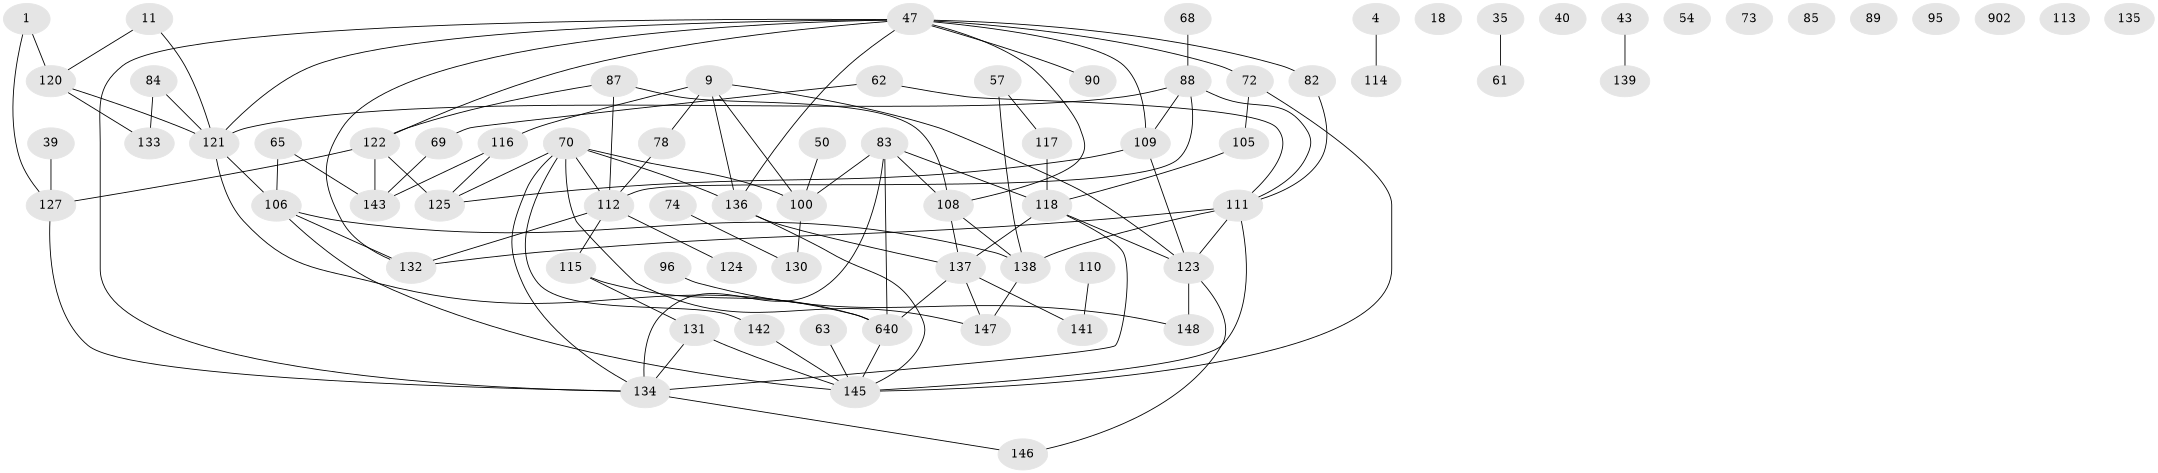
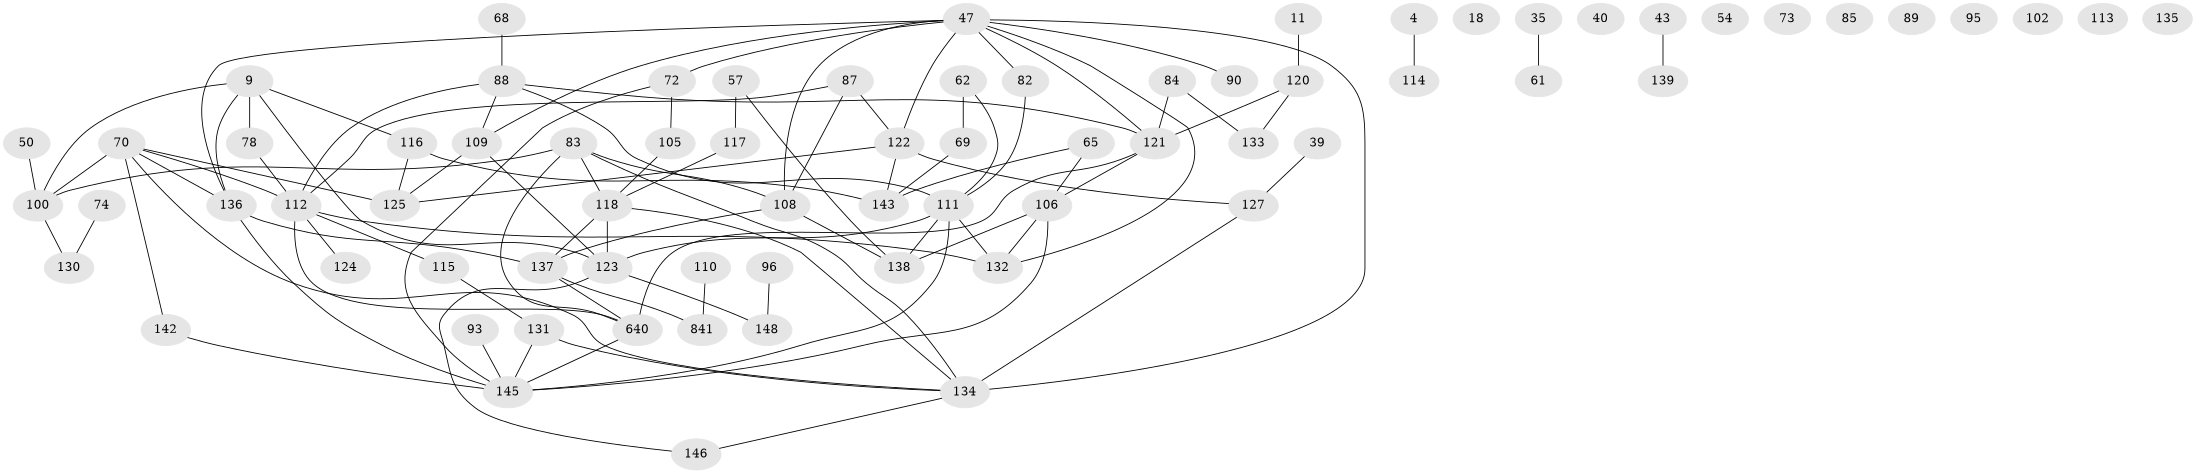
  graph {
    node [color=gray90 style=filled]
-   1
    120
    127
    121 [super="+101"]
    133
    134 [super="+92+129"]
    4
    114
    9
    78
    100
    116 [super="+86"]
    123 [super="+16+33+37+64"]
    136 [super="+25+128"]
    112 [super="+45+79"]
    130
    143
    125 [super="+60"]
    148
    146
    145 [super="+80+107+103+144"]
    137 [super="+28+48"]
    11
    n24 [label=106 super="+29+22+106"]
    n25 [label=640 super="+59+38"]
    18
    35
    61
    39
    40
    43
    139
    47 [super="+5"]
    72
    82 [super="+36"]
    90
    108 [super="+3+98"]
    109 [super="+97"]
    122 [super="+21+94"]
    132 [super="+66+119"]
    105
    111 [super="+77"]
    138
    50
    54
    57
    117
    118 [super="+99"]
-   147
    62
    69
    65
    88 [super="+24+7+56"]
    68
    70 [super="+13+27+51+63"]
    142 [super="+81"]
    115
    124
    73
    74
    83 [super="+8"]
-   141 [super="+34"]
+   141 [super="+34" label=841]
    84
    85
    87 [super="+31+6"]
    89
-   93 [label=63]
+   93
    95
    96
-   102 [label=902]
+   102
    110
    131 [super="+104"]
    113
    135
-   1 -- 120
-   1 -- 127
    120 -- 121
    120 -- 133
    127 -- 134
    121 -- n24
    121 -- n25
    134 -- 146
    4 -- 114
    9 -- 78
    9 -- 100
    9 -- 116 [weight=2]
    9 -- 123
    9 -- 136 [weight=2]
    78 -- 112
    100 -- 130
    116 -- 143
    116 -- 125
    123 -- 148
    123 -- 146
    136 -- 145
    136 -- 137
    112 -- 132
    112 -- 115 [weight=2]
    112 -- 124
    137 -- n25
-   137 -- 147
    137 -- 141
    11 -- 120
-   11 -- 121
    n24 -- 145
    n24 -- 132
    n24 -- 138
    n25 -- 145
    35 -- 61
    39 -- 127
    43 -- 139
    47 -- 121
    47 -- 134 [weight=2]
    47 -- 136 [weight=2]
    47 -- 72 [weight=2]
    47 -- 82 [weight=2]
    47 -- 90
    47 -- 108
    47 -- 109
    47 -- 122
    47 -- 132
    72 -- 145
    72 -- 105
    82 -- 111
    108 -- 137
    108 -- 138
    109 -- 123
    109 -- 125
    122 -- 127
    122 -- 143
    122 -- 125
    105 -- 118
    111 -- 123
    111 -- 145 [weight=2]
    111 -- 132
    111 -- 138
-   138 -- 147
    50 -- 100
    57 -- 138
    57 -- 117
    117 -- 118
    118 -- 134
    118 -- 123
    118 -- 137 [weight=2]
    62 -- 111
    62 -- 69
    69 -- 143
    65 -- 143
    65 -- n24
    88 -- 121
    88 -- 112
    88 -- 109
    88 -- 111
    68 -- 88
    70 -- 134
    70 -- 100
    70 -- 136
    70 -- 112
    70 -- 125 [weight=2]
-   70 -- 147
    70 -- 142 [weight=2]
    142 -- 145 [weight=2]
-   115 -- n25
+   112 -- n25
    115 -- 131
    74 -- 130
    83 -- 134 [weight=2]
    83 -- 100
    83 -- n25
    83 -- 108 [weight=2]
    83 -- 118
    84 -- 121
    84 -- 133
    87 -- 112
    87 -- 108
    87 -- 122
    93 -- 145
    96 -- 148
    110 -- 141
    131 -- 134
    131 -- 145
  }
